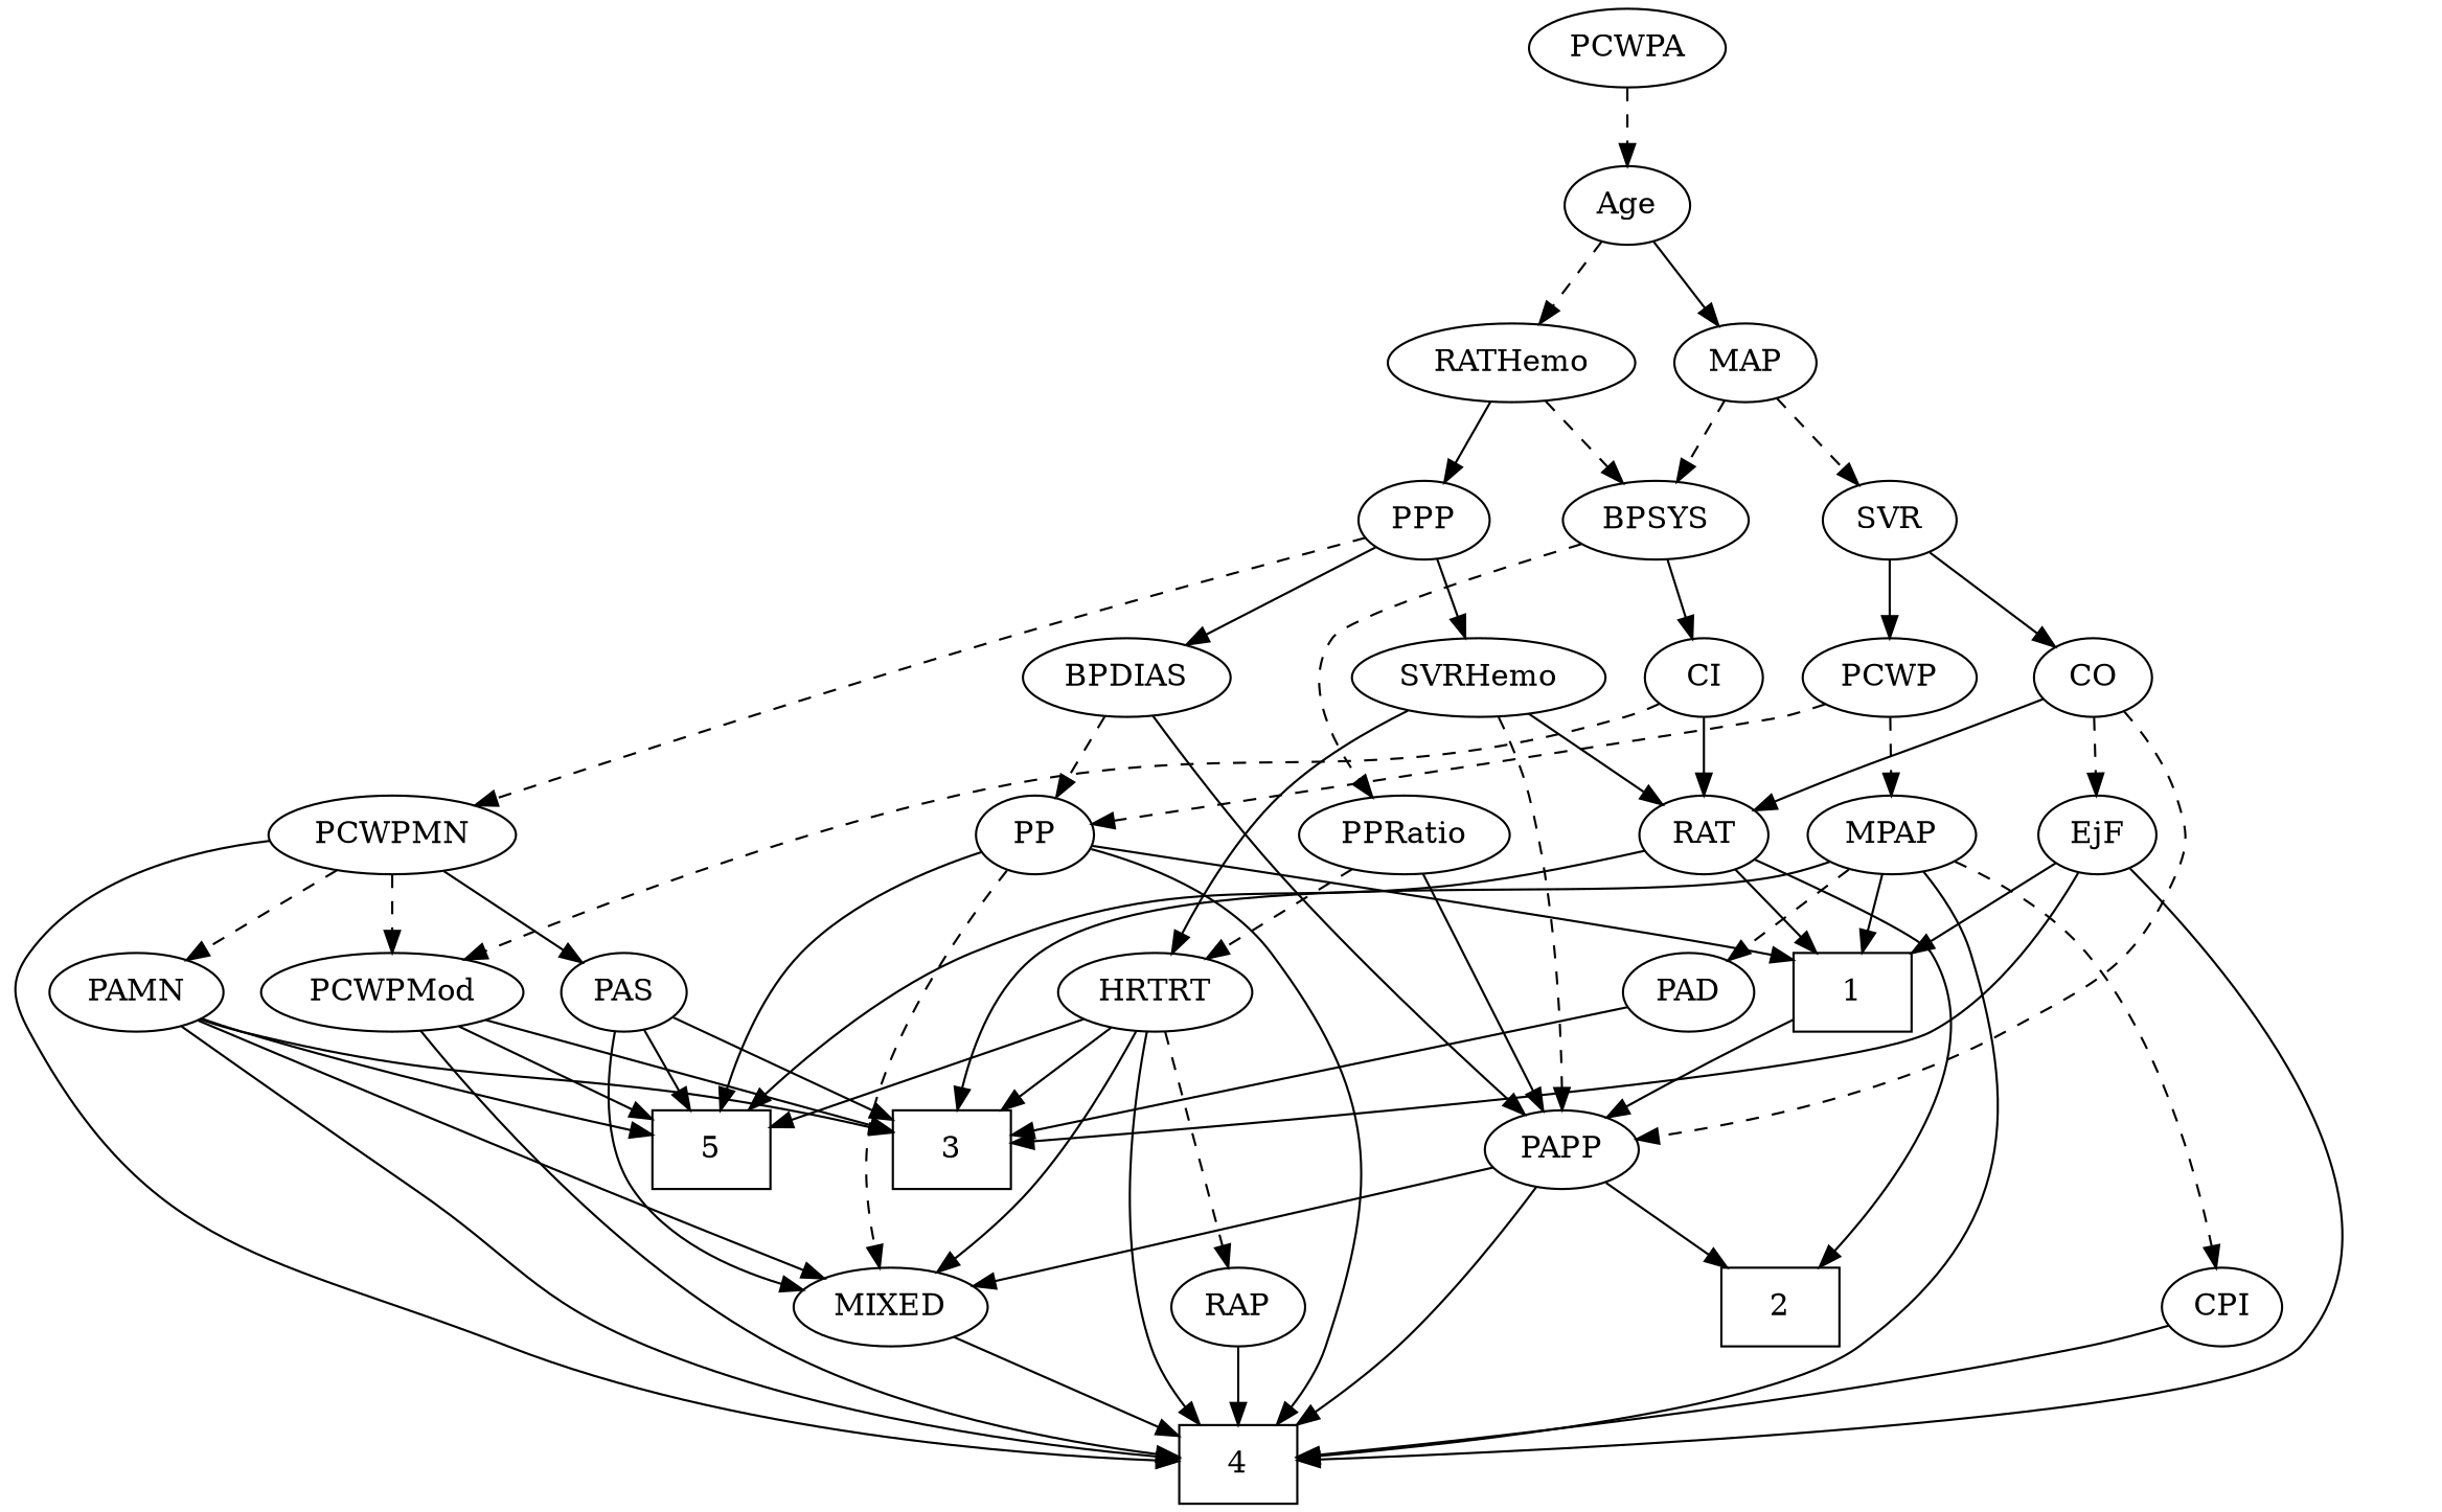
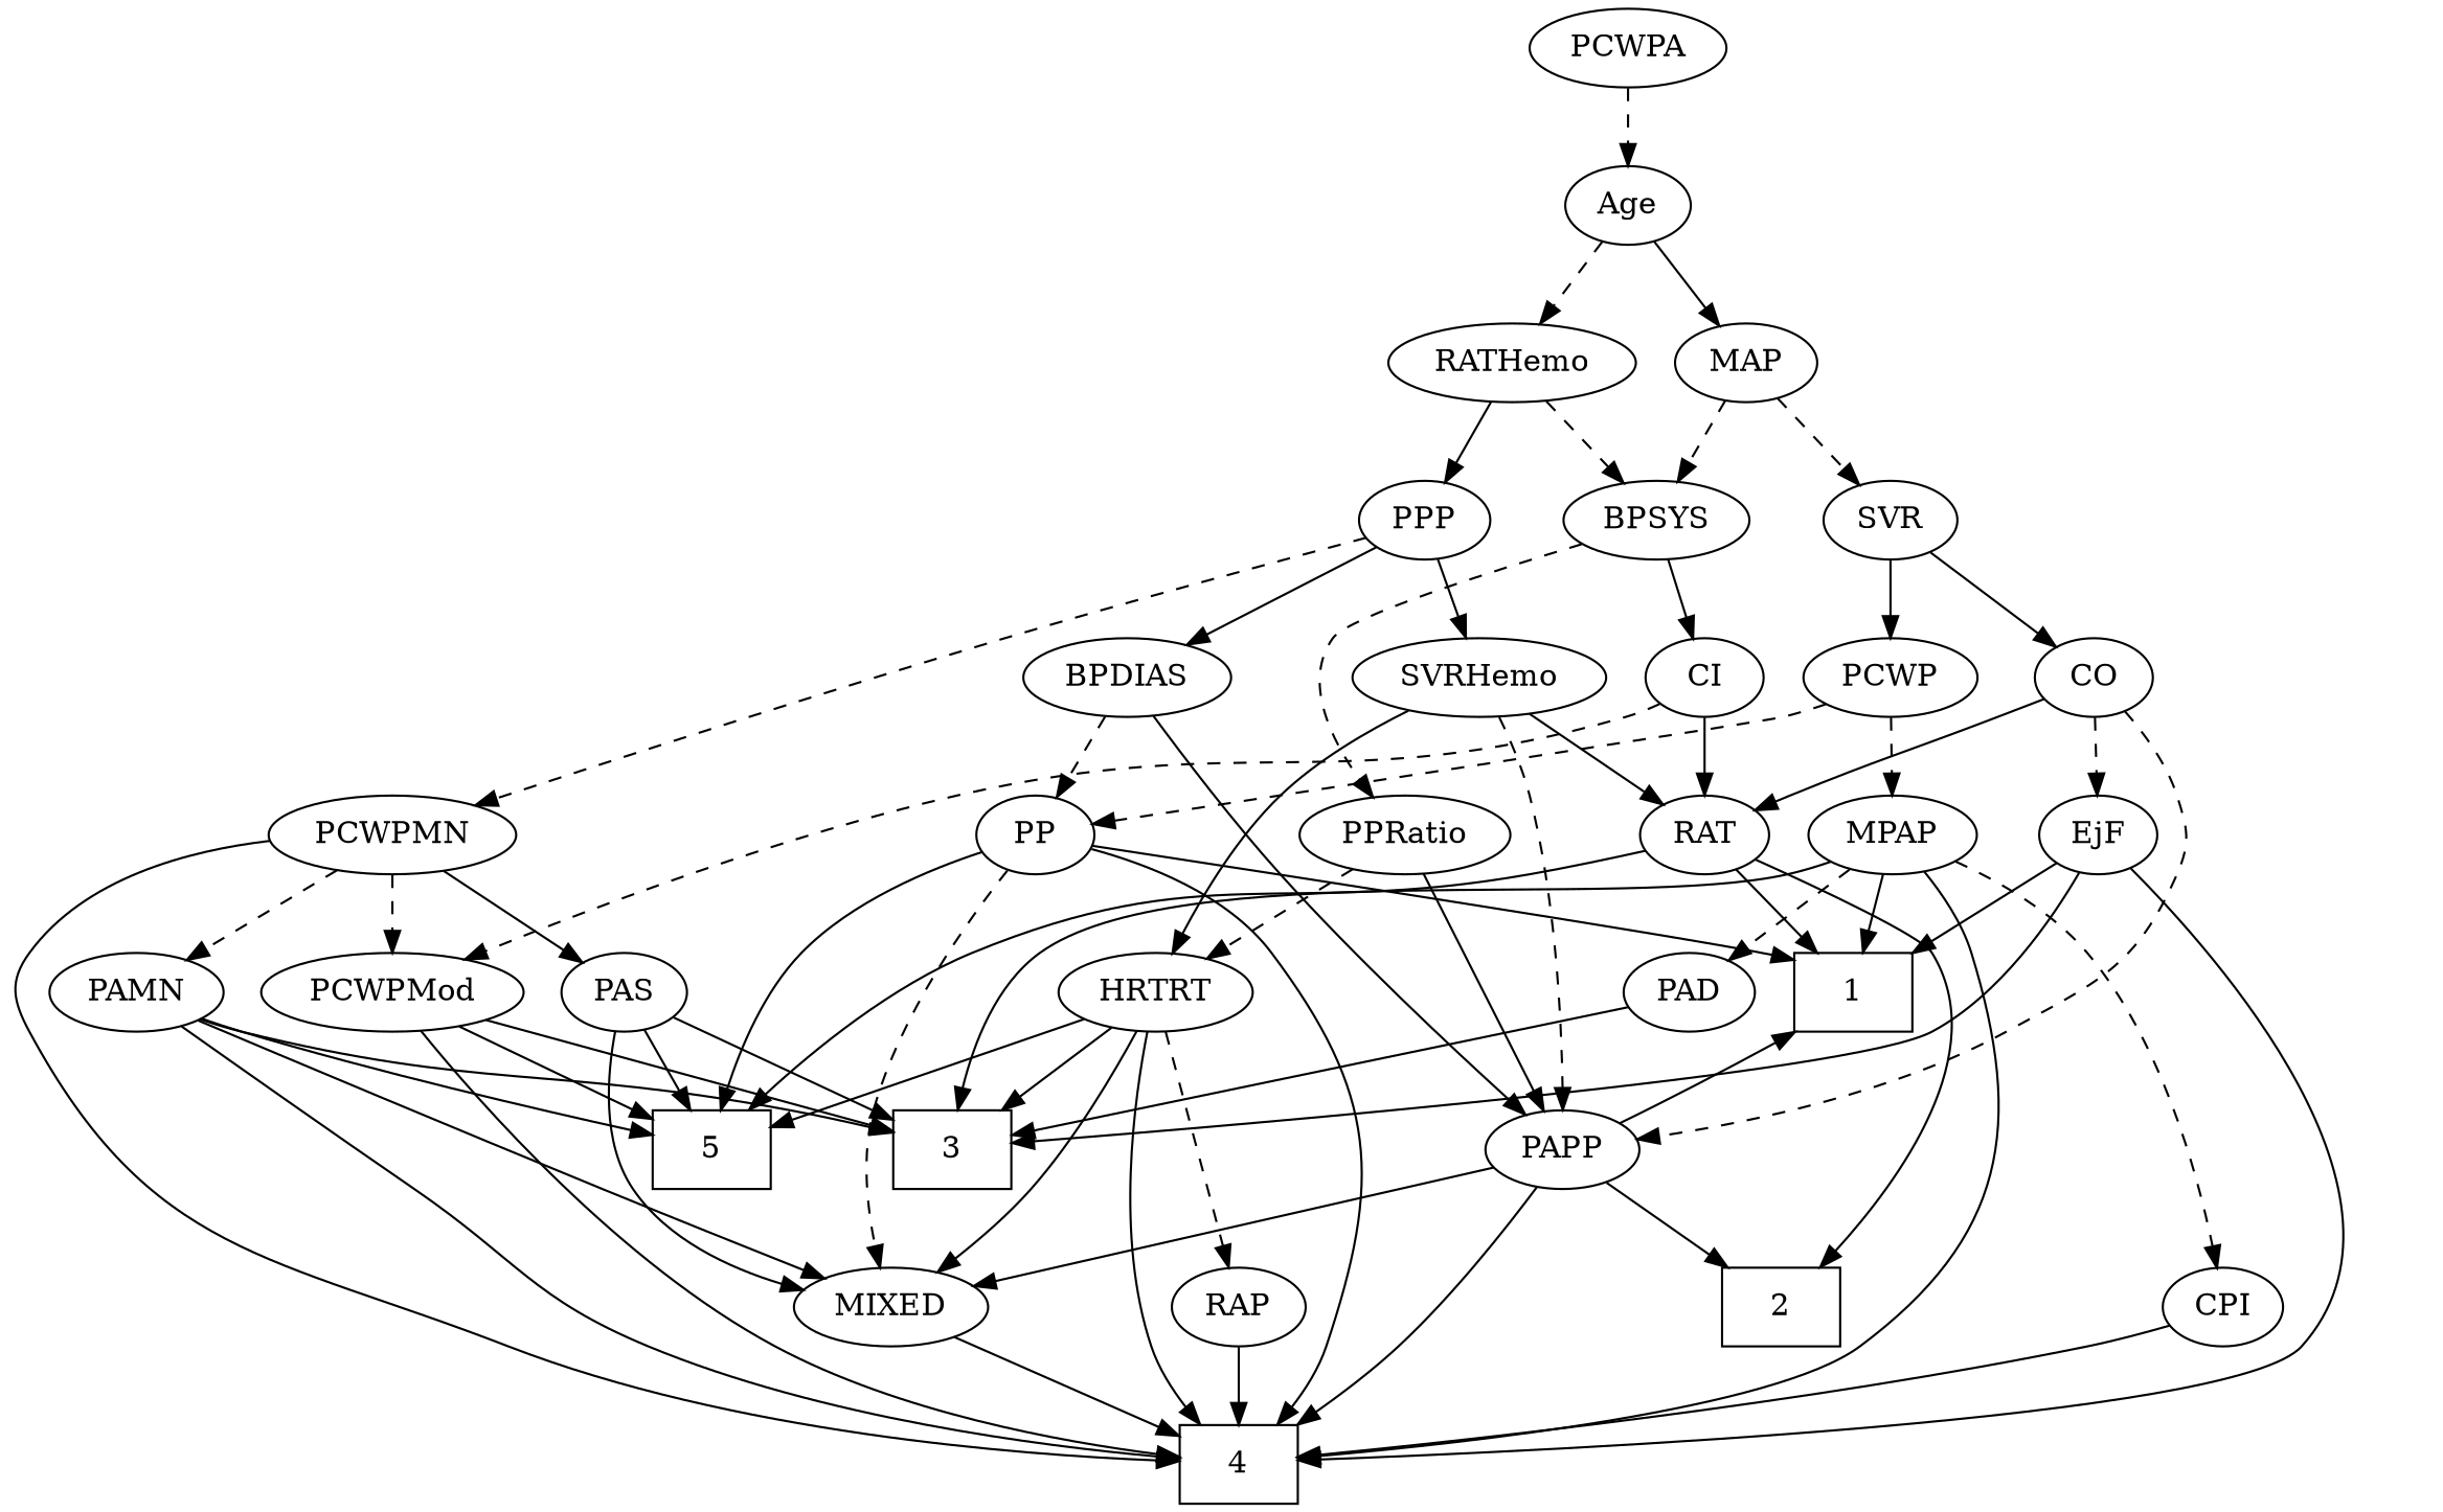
  strict digraph {
    edge [style=solid]
    1 [height=0.5 shape=box width=0.75]
    2 [height=0.5 shape=box width=0.75]
    3 [height=0.5 shape=box width=0.75]
    4 [height=0.5 shape=box width=0.75]
    5 [height=0.5 shape=box width=0.75]
    Age [height=0.5 width=0.75]
    RATHemo [height=0.5 width=1.3721]
    MAP [height=0.5 width=0.84854]
    BPSYS [height=0.5 width=1.0471]
    PPP [height=0.5 width=0.75]
    SVR [height=0.5 width=0.77632]
    PPRatio [height=0.5 width=1.1013]
    CI [height=0.5 width=0.75]
    PCWPMN [height=0.5 width=1.3902]
    SVRHemo [height=0.5 width=1.3902]
    BPDIAS [height=0.5 width=1.1735]
    CO [height=0.5 width=0.75]
    PCWP [height=0.5 width=0.97491]
    EjF [height=0.5 width=0.75]
    RAP [height=0.5 width=0.77632]
    MIXED [height=0.5 width=1.1193]
    MPAP [height=0.5 width=0.97491]
    PAD [height=0.5 width=0.79437]
    CPI [height=0.5 width=0.75]
    PAPP [height=0.5 width=0.88464]
    HRTRT [height=0.5 width=1.1013]
    RAT [height=0.5 width=0.75827]
    PCWPMod [height=0.5 width=1.4443]
    PAS [height=0.5 width=0.75]
    PAMN [height=0.5 width=1.011]
    PP [height=0.5 width=0.75]
    PCWPA [height=0.5 width=1.1555]
    Age -> RATHemo [style=dashed]
    Age -> MAP
    RATHemo -> BPSYS [style=dashed]
    RATHemo -> PPP
    MAP -> BPSYS [style=dashed]
    MAP -> SVR [style=dashed]
    BPSYS -> PPRatio [style=dashed]
    BPSYS -> CI
    PPP -> PCWPMN [style=dashed]
    PPP -> SVRHemo
    PPP -> BPDIAS
    SVR -> CO
    SVR -> PCWP
    PPRatio -> PAPP
    PPRatio -> HRTRT [style=dashed]
    CI -> RAT
    CI -> PCWPMod [style=dashed]
    PCWPMN -> 4
    PCWPMN -> PCWPMod [style=dashed]
    PCWPMN -> PAS
    PCWPMN -> PAMN [style=dashed]
    SVRHemo -> PAPP [style=dashed]
    SVRHemo -> HRTRT
    SVRHemo -> RAT
    BPDIAS -> PAPP
    BPDIAS -> PP [style=dashed]
    CO -> EjF [style=dashed]
    CO -> PAPP [style=dashed]
    CO -> RAT
    PCWP -> MPAP [style=dashed]
    PCWP -> PP [style=dashed]
    EjF -> 1
    EjF -> 3
    EjF -> 4
    RAP -> 4
    MIXED -> 4
    MPAP -> 1
    MPAP -> 3
    MPAP -> 4
    MPAP -> PAD [style=dashed]
    MPAP -> CPI [style=dashed]
    PAD -> 3
    CPI -> 4
-   1 -> PAPP
+   PAPP -> 1
    PAPP -> 2
    PAPP -> 4
    PAPP -> MIXED
    HRTRT -> 3
    HRTRT -> 4
    HRTRT -> 5
    HRTRT -> RAP [style=dashed]
    HRTRT -> MIXED
    RAT -> 1
    RAT -> 2
    RAT -> 5
    PCWPMod -> 3
    PCWPMod -> 4
    PCWPMod -> 5
    PAS -> 3
    PAS -> 5
    PAS -> MIXED
    PAMN -> 3
    PAMN -> 4
    PAMN -> 5
    PAMN -> MIXED
    PP -> 1
    PP -> 4
    PP -> 5
    PP -> MIXED [style=dashed]
    PCWPA -> Age [style=dashed]
  }
